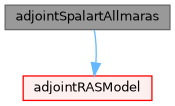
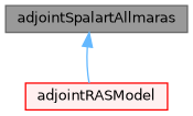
  digraph {
    node [fontname=Helvetica fontsize=10 shape=box style=filled]
    n1 [color=gray40 fillcolor=grey60 fontcolor=black height=0.2 label=adjointSpalartAllmaras width=0.4]
    n2 [color=red fillcolor="#FFF0F0" height=0.2 label=adjointRASModel width=0.4]
-   n2 -> n1 [color=steelblue1 dir=back fontname=Helvetica fontsize=10 labelfontname=Helvetica labelfontsize=10 style=solid]
+   n1 -> n2 [color=steelblue1 dir=back fontname=Helvetica fontsize=10 labelfontname=Helvetica labelfontsize=10 style=solid]
  }
